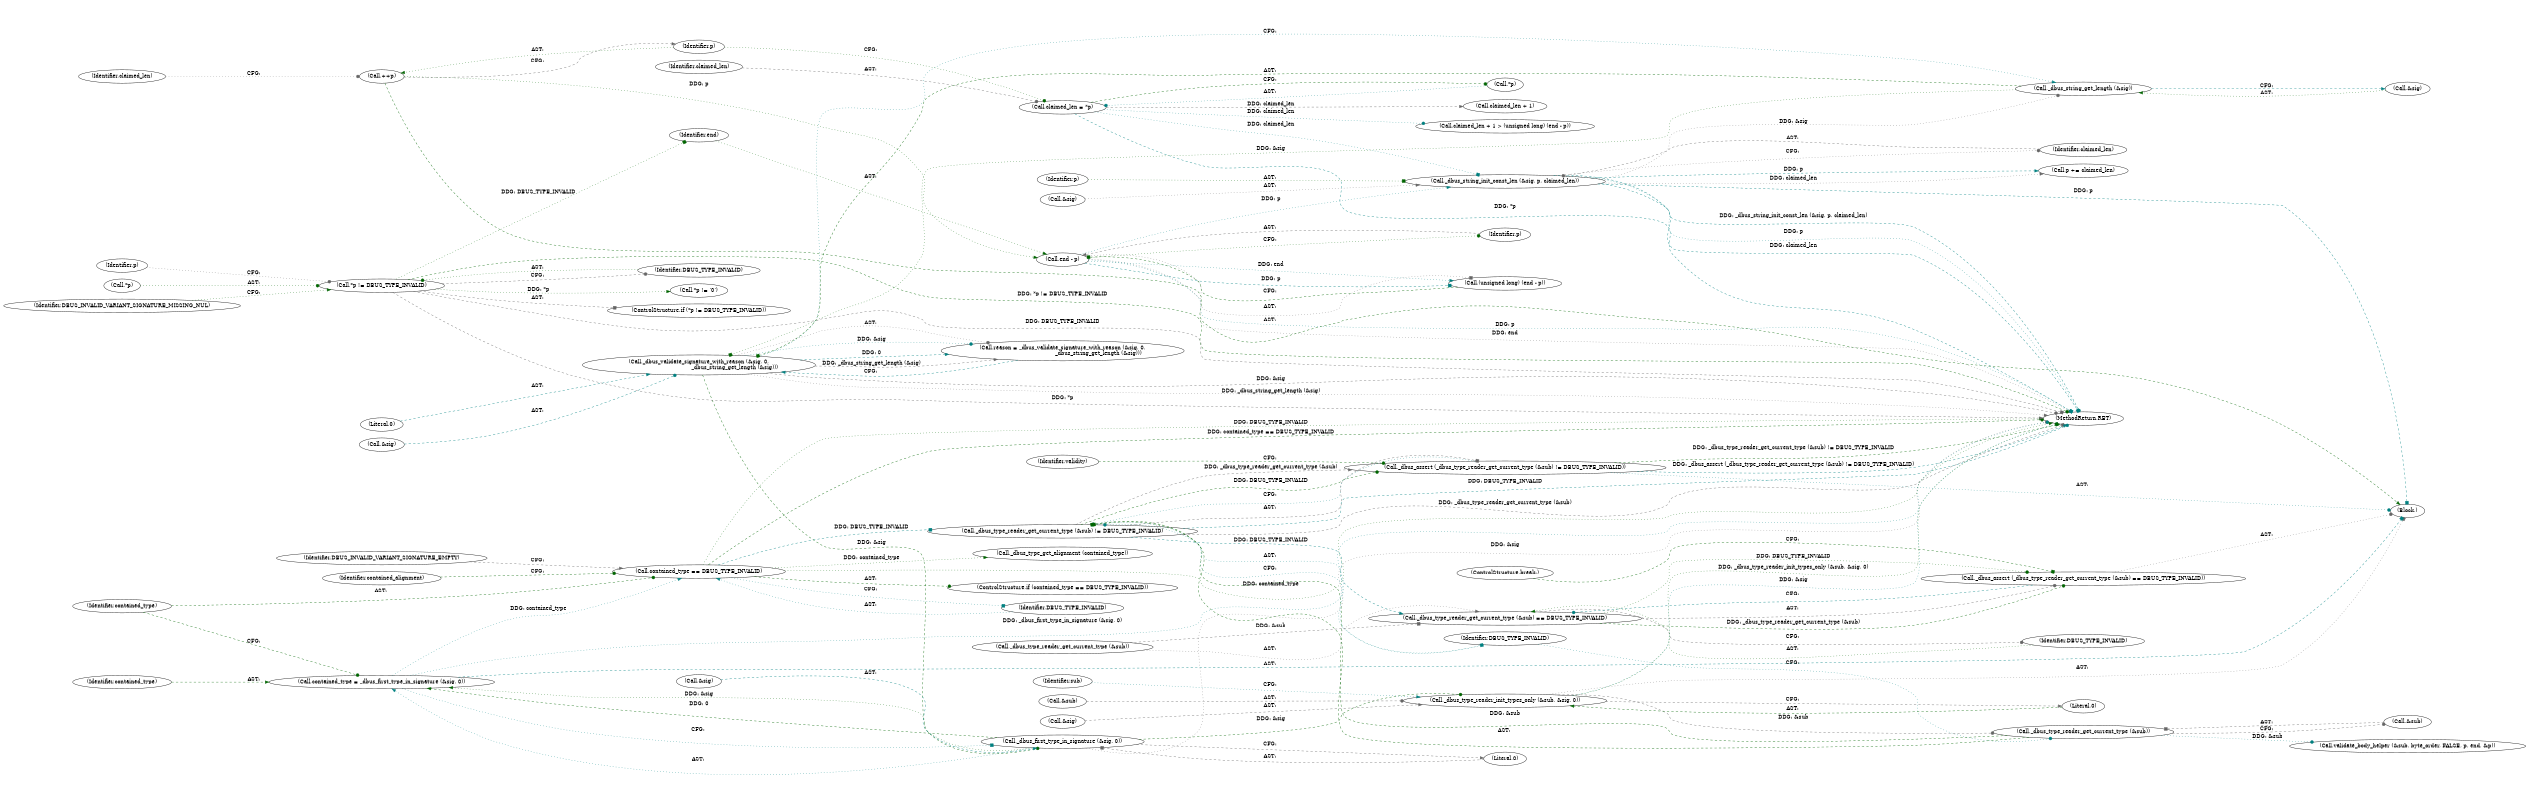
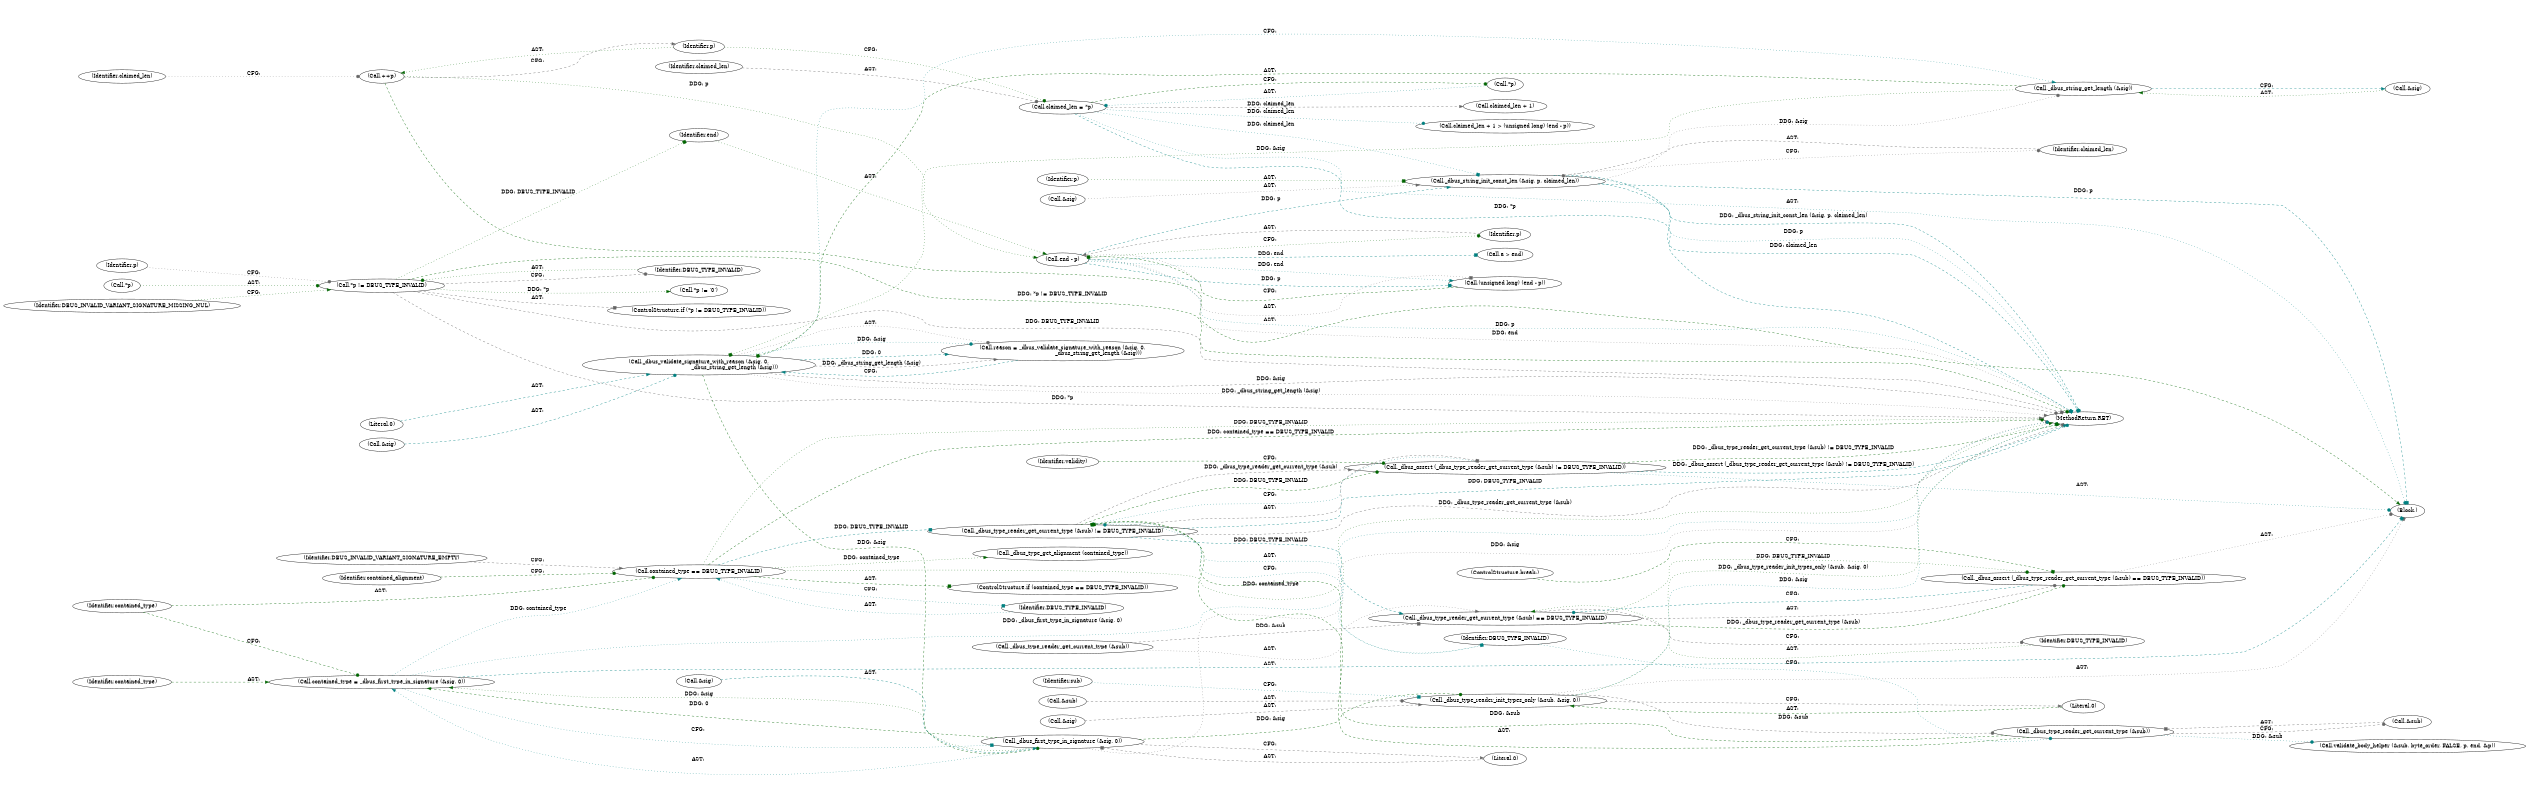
  digraph {
    rankdir=LR
    edge [arrowhead=dot color=teal style=dashed]
    n1 [label="(Call,_dbus_type_reader_get_current_type (&sub) != DBUS_TYPE_INVALID)"]
    n2 [label="(Call,_dbus_assert (_dbus_type_reader_get_current_type (&sub) != DBUS_TYPE_INVALID))"]
    n3 [label="(Call,_dbus_type_reader_get_current_type (&sub) == DBUS_TYPE_INVALID)"]
    n4 [label="(Identifier,DBUS_TYPE_INVALID)"]
    n5 [label="(MethodReturn,RET)"]
    n6 [label="(Block,)"]
    n7 [label="(Call,_dbus_assert (_dbus_type_reader_get_current_type (&sub) == DBUS_TYPE_INVALID))"]
    n8 [label="(Identifier,DBUS_TYPE_INVALID)"]
    n9 [label="(Call,_dbus_type_reader_get_current_type (&sub))"]
    n10 [label="(Call,&sub)"]
    n11 [label="(Call,validate_body_helper (&sub, byte_order, FALSE, p, end, &p))"]
    n12 [label="(Call,_dbus_type_reader_init_types_only (&sub, &sig, 0))"]
    n13 [label="(Literal,0)"]
    n14 [label="(Call,_dbus_first_type_in_signature (&sig, 0))"]
    n15 [label="(Call,contained_type = _dbus_first_type_in_signature (&sig, 0))"]
    n16 [label="(Literal,0)"]
    n17 [label="(Call,contained_type == DBUS_TYPE_INVALID)"]
    n18 [label="(Call,_dbus_validate_signature_with_reason (&sig, 0,\n                                           _dbus_string_get_length (&sig)))"]
    n19 [label="(Call,_dbus_string_get_length (&sig))"]
    n20 [label="(Call,reason = _dbus_validate_signature_with_reason (&sig, 0,\n                                           _dbus_string_get_length (&sig)))"]
    n21 [label="(Call,&sig)"]
    n22 [label="(Call,_dbus_string_init_const_len (&sig, p, claimed_len))"]
    n23 [label="(Identifier,claimed_len)"]
-   n24 [label="(Call,p += claimed_len)"]
    n25 [label="(Call,end - p)"]
+   n26 [label="(Call,a > end)"]
    n27 [label="(Call,(unsigned long) (end - p))"]
    n28 [label="(Identifier,p)"]
    n29 [label="(Call,++p)"]
    n30 [label="(Identifier,p)"]
    n31 [label="(Call,claimed_len = *p)"]
    n32 [label="(Call,claimed_len + 1 > (unsigned long) (end - p))"]
    n33 [label="(Call,*p)"]
    n34 [label="(Call,claimed_len + 1)"]
    n35 [label="(Identifier,DBUS_TYPE_INVALID)"]
    n36 [label="(Call,_dbus_type_get_alignment (contained_type))"]
    n37 [label="(ControlStructure,if (contained_type == DBUS_TYPE_INVALID))"]
    n38 [label="(Call,*p != DBUS_TYPE_INVALID)"]
    n39 [label="(Identifier,DBUS_TYPE_INVALID)"]
    n40 [label="(Call,*p != '\0')"]
    n41 [label="(ControlStructure,if (*p != DBUS_TYPE_INVALID))"]
    n42 [label="(Identifier,end)"]
    n43 [label="(Identifier,contained_alignment)"]
    n44 [label="(Identifier,p)"]
    n45 [label="(Call,*p)"]
    n46 [label="(Literal,0)"]
    n47 [label="(Call,&sig)"]
    n48 [label="(Call,&sig)"]
    n49 [label="(Call,&sub)"]
    n50 [label="(Identifier,claimed_len)"]
    n51 [label="(Call,&sig)"]
    n52 [label="(Identifier,DBUS_INVALID_VARIANT_SIGNATURE_MISSING_NUL)"]
    n53 [label="(Identifier,contained_type)"]
    n54 [label="(Identifier,DBUS_INVALID_VARIANT_SIGNATURE_EMPTY)"]
    n55 [label="(Identifier,validity)"]
    n56 [label="(ControlStructure,break;)"]
    n57 [label="(Identifier,p)"]
    n58 [label="(Call,_dbus_type_reader_get_current_type (&sub))"]
    n59 [label="(Identifier,contained_type)"]
    n60 [label="(Identifier,claimed_len)"]
    n61 [label="(Call,&sig)"]
    n62 [label="(Identifier,sub)"]
    n1 -> n2 [arrowhead=box color=gray40 label="AST: "]
    n1 -> n2 [arrowhead=normal color=gray40 label="DDG: _dbus_type_reader_get_current_type (&sub)"]
    n1 -> n2 [color=darkgreen label="DDG: DBUS_TYPE_INVALID"]
    n1 -> n3 [arrowhead=normal label="DDG: DBUS_TYPE_INVALID"]
    n1 -> n4 [arrowhead=box label="CFG: " style=dotted]
    n1 -> n5 [label="DDG: DBUS_TYPE_INVALID"]
    n1 -> n5 [arrowhead=box color=gray40 label="DDG: _dbus_type_reader_get_current_type (&sub)"]
    n2 -> n1 [arrowhead=box label="CFG: " style=dotted]
    n2 -> n5 [arrowhead=normal color=darkgreen label="DDG: _dbus_type_reader_get_current_type (&sub) != DBUS_TYPE_INVALID"]
    n2 -> n5 [arrowhead=normal label="DDG: _dbus_assert (_dbus_type_reader_get_current_type (&sub) != DBUS_TYPE_INVALID)"]
    n2 -> n6 [label="AST: " style=dotted]
    n3 -> n7 [color=gray40 label="AST: "]
    n3 -> n7 [color=darkgreen label="DDG: _dbus_type_reader_get_current_type (&sub)"]
    n3 -> n7 [color=darkgreen label="DDG: DBUS_TYPE_INVALID" style=dotted]
    n3 -> n8 [color=gray40 label="CFG: "]
    n4 -> n1 [label="AST: " style=dotted]
    n4 -> n9 [label="CFG: " style=dotted]
    n7 -> n3 [label="CFG: "]
    n7 -> n6 [color=gray40 label="AST: " style=dotted]
    n8 -> n3 [arrowhead=normal color=darkgreen label="AST: " style=dotted]
    n9 -> n1 [arrowhead=box color=darkgreen label="AST: "]
    n9 -> n1 [arrowhead=box color=darkgreen label="DDG: &sub"]
    n9 -> n10 [color=gray40 label="CFG: "]
    n9 -> n11 [label="DDG: &sub" style=dotted]
    n10 -> n9 [arrowhead=box color=gray40 label="AST: "]
    n12 -> n5 [label="DDG: &sig" style=dotted]
    n12 -> n5 [arrowhead=box color=darkgreen label="DDG: _dbus_type_reader_init_types_only (&sub, &sig, 0)" style=dotted]
    n12 -> n6 [arrowhead=box color=gray40 label="AST: " style=dotted]
    n12 -> n9 [color=gray40 label="DDG: &sub"]
    n12 -> n13 [arrowhead=normal color=gray40 label="CFG: "]
    n13 -> n12 [arrowhead=normal color=darkgreen label="AST: "]
    n14 -> n5 [color=gray40 label="DDG: &sig" style=dotted]
    n14 -> n12 [color=darkgreen label="DDG: &sig"]
    n14 -> n15 [arrowhead=normal label="AST: " style=dotted]
    n14 -> n15 [arrowhead=normal color=darkgreen label="DDG: &sig" style=dotted]
    n14 -> n15 [arrowhead=normal color=darkgreen label="DDG: 0"]
    n14 -> n16 [arrowhead=normal color=gray40 label="CFG: "]
    n15 -> n5 [label="DDG: _dbus_first_type_in_signature (&sig, 0)" style=dotted]
    n15 -> n6 [arrowhead=box label="AST: "]
    n15 -> n14 [arrowhead=box label="CFG: " style=dotted]
    n15 -> n17 [arrowhead=normal label="DDG: contained_type" style=dotted]
    n16 -> n14 [arrowhead=box color=gray40 label="AST: "]
    n17 -> n1 [arrowhead=box label="DDG: DBUS_TYPE_INVALID"]
    n17 -> n5 [arrowhead=normal color=darkgreen label="DDG: contained_type" style=dotted]
    n17 -> n5 [arrowhead=normal color=darkgreen label="DDG: DBUS_TYPE_INVALID" style=dotted]
    n17 -> n5 [color=darkgreen label="DDG: contained_type == DBUS_TYPE_INVALID"]
    n17 -> n35 [arrowhead=box label="CFG: " style=dotted]
    n17 -> n36 [arrowhead=normal color=darkgreen label="DDG: contained_type" style=dotted]
-   n17 -> n37 [color=darkgreen label="AST: "]
+   n17 -> n37 [arrowhead=box color=darkgreen label="AST: "]
    n18 -> n5 [color=gray40 label="DDG: &sig"]
    n18 -> n5 [arrowhead=normal color=gray40 label="DDG: _dbus_string_get_length (&sig)" style=dotted]
    n18 -> n14 [color=darkgreen label="DDG: &sig"]
    n18 -> n19 [arrowhead=normal label="CFG: " style=dotted]
    n18 -> n20 [color=gray40 label="AST: " style=dotted]
    n18 -> n20 [label="DDG: &sig" style=dotted]
    n18 -> n20 [arrowhead=normal label="DDG: 0"]
    n18 -> n20 [arrowhead=normal color=gray40 label="DDG: _dbus_string_get_length (&sig)"]
    n19 -> n18 [arrowhead=box color=darkgreen label="AST: "]
    n19 -> n18 [arrowhead=box color=darkgreen label="DDG: &sig" style=dotted]
    n19 -> n21 [arrowhead=normal label="CFG: "]
    n20 -> n18 [arrowhead=normal label="CFG: "]
    n21 -> n19 [arrowhead=normal color=darkgreen label="AST: " style=dotted]
    n22 -> n5 [label="DDG: _dbus_string_init_const_len (&sig, p, claimed_len)"]
    n22 -> n5 [label="DDG: p" style=dotted]
    n22 -> n5 [arrowhead=box label="DDG: claimed_len"]
    n22 -> n6 [arrowhead=box label="DDG: p"]
    n22 -> n19 [color=gray40 label="DDG: &sig" style=dotted]
    n22 -> n23 [color=gray40 label="CFG: " style=dotted]
-   n22 -> n24 [arrowhead=normal color=gray40 label="DDG: claimed_len" style=dotted]
-   n22 -> n24 [arrowhead=normal label="DDG: p"]
    n23 -> n22 [color=gray40 label="AST: "]
    n25 -> n5 [color=gray40 label="DDG: end" style=dotted]
    n25 -> n5 [arrowhead=box label="DDG: p" style=dotted]
-   n25 -> n22 [arrowhead=normal label="DDG: p" style=dotted]
+   n25 -> n22 [arrowhead=normal label="DDG: p"]
+   n25 -> n26 [arrowhead=box label="DDG: end"]
    n25 -> n27 [arrowhead=box color=gray40 label="AST: " style=dotted]
    n25 -> n27 [arrowhead=normal label="DDG: end" style=dotted]
    n25 -> n27 [arrowhead=box label="DDG: p"]
    n25 -> n28 [color=darkgreen label="CFG: " style=dotted]
    n27 -> n25 [arrowhead=box color=darkgreen label="CFG: "]
    n28 -> n25 [arrowhead=normal color=gray40 label="AST: "]
    n29 -> n6 [arrowhead=normal color=darkgreen label="AST: "]
    n29 -> n25 [arrowhead=normal color=darkgreen label="DDG: p" style=dotted]
    n29 -> n30 [arrowhead=normal color=gray40 label="CFG: "]
    n30 -> n29 [arrowhead=normal color=darkgreen label="AST: " style=dotted]
    n30 -> n31 [color=darkgreen label="CFG: " style=dotted]
    n31 -> n5 [arrowhead=box label="DDG: *p"]
+   n31 -> n6 [label="AST: " style=dotted]
    n31 -> n22 [arrowhead=box label="DDG: claimed_len" style=dotted]
    n31 -> n32 [label="DDG: claimed_len" style=dotted]
    n31 -> n33 [color=darkgreen label="CFG: "]
    n31 -> n34 [arrowhead=normal color=gray40 label="DDG: claimed_len"]
    n33 -> n31 [label="AST: " style=dotted]
    n35 -> n17 [arrowhead=normal label="AST: " style=dotted]
    n38 -> n5 [arrowhead=normal color=gray40 label="DDG: *p"]
    n38 -> n5 [color=darkgreen label="DDG: *p != DBUS_TYPE_INVALID"]
    n38 -> n5 [arrowhead=box color=gray40 label="DDG: DBUS_TYPE_INVALID"]
    n38 -> n39 [color=gray40 label="CFG: "]
    n38 -> n40 [arrowhead=normal color=darkgreen label="DDG: *p" style=dotted]
    n38 -> n41 [arrowhead=box color=gray40 label="AST: "]
    n38 -> n42 [arrowhead=box color=darkgreen label="DDG: DBUS_TYPE_INVALID" style=dotted]
    n39 -> n38 [color=darkgreen label="AST: " style=dotted]
    n42 -> n25 [arrowhead=normal color=darkgreen label="AST: " style=dotted]
    n43 -> n17 [color=darkgreen label="CFG: "]
    n44 -> n22 [arrowhead=box color=darkgreen label="AST: " style=dotted]
    n45 -> n38 [color=darkgreen label="AST: " style=dotted]
    n46 -> n18 [arrowhead=normal label="AST: "]
    n47 -> n22 [arrowhead=normal color=gray40 label="AST: " style=dotted]
    n48 -> n14 [arrowhead=normal label="AST: "]
    n49 -> n12 [color=gray40 label="AST: "]
    n50 -> n29 [color=gray40 label="CFG: " style=dotted]
    n51 -> n18 [label="AST: "]
    n52 -> n38 [arrowhead=normal color=darkgreen label="CFG: " style=dotted]
    n53 -> n15 [color=darkgreen label="CFG: "]
    n53 -> n17 [color=darkgreen label="AST: "]
    n54 -> n17 [arrowhead=normal color=gray40 label="CFG: "]
    n55 -> n2 [color=darkgreen label="CFG: "]
    n56 -> n7 [arrowhead=box color=darkgreen label="CFG: "]
    n57 -> n38 [color=gray40 label="CFG: " style=dotted]
    n58 -> n3 [arrowhead=normal color=gray40 label="AST: " style=dotted]
    n58 -> n3 [arrowhead=box color=gray40 label="DDG: &sub"]
    n59 -> n15 [arrowhead=normal color=darkgreen label="AST: "]
    n60 -> n31 [color=gray40 label="AST: "]
    n61 -> n12 [arrowhead=normal color=gray40 label="AST: "]
-   n62 -> n12 [arrowhead=normal label="CFG: " style=dotted]
+   n62 -> n12 [arrowhead=box label="CFG: " style=dotted]
  }
